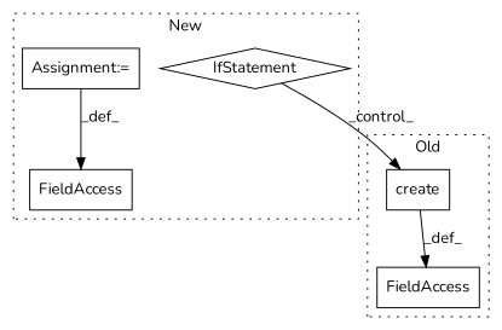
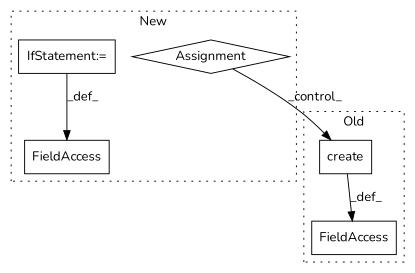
  digraph {
    fontname=Nunito
    node [a=22 fontname=Nunito shape=box]
    edge [fontname=Nunito]
    n1 [a=32 l="7,1" label=create s="5857,5907"]
    n2 [l=15 label=FieldAccess s=6861]
-   n3 [a=25 l="4,2" label=IfStatement s="6488,6517" shape=diamond]
-   n4 [a=7 l=1 label="Assignment:=" s=6684]
+   n3 [a=25 l="4,2" label=Assignment s="6488,6517" shape=diamond]
+   n4 [a=7 l=1 label="IfStatement:=" s=6684]
    n5 [l=5 label=FieldAccess s=6679]
    subgraph cluster_1 {
      label=Old
      style=dotted
      n1
      n2
    }
    subgraph cluster_2 {
      label=New
      style=dotted
      n3
      n4
      n5
    }
    n1 -> n2 [label=_def_]
    n3 -> n1 [label=_control_]
    n4 -> n5 [label=_def_]
  }
